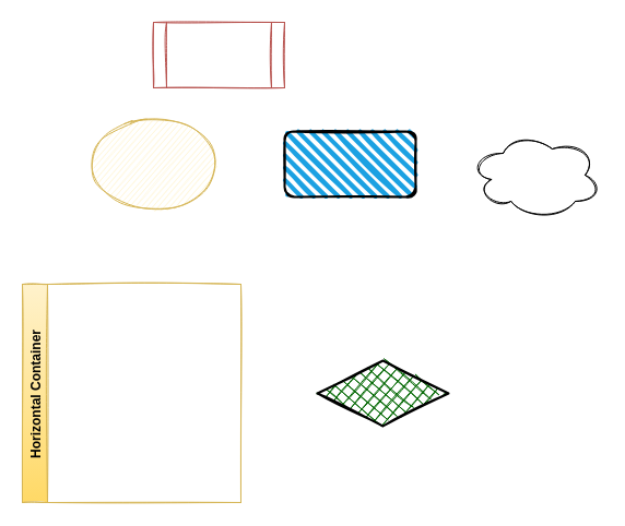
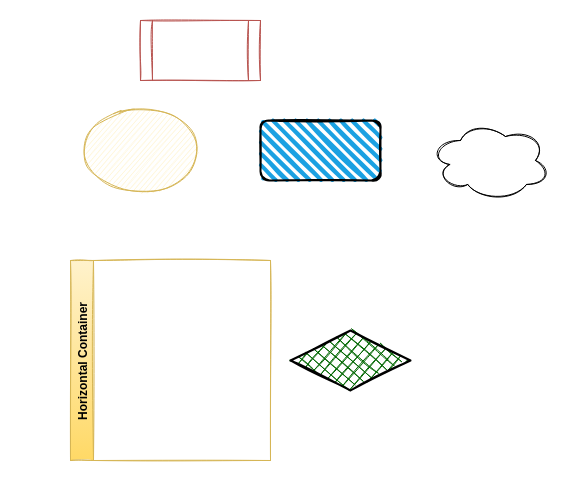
  <mxCell id="0" />
  <mxCell id="1" parent="0" />
  <mxCell id="2" value="" style="ellipse;whiteSpace=wrap;html=1;sketch=1;fillColor=#fff2cc;strokeColor=#d6b656;fillStyle=hachure;" parent="1" vertex="1"><mxGeometry x="80" y="110" width="120" height="80" as="geometry" /></mxCell>
  <mxCell id="3" value="" style="rhombus;whiteSpace=wrap;html=1;strokeWidth=2;fillWeight=-1;hachureGap=8;fillStyle=cross-hatch;fillColor=#006600;sketch=1;" parent="1" vertex="1"><mxGeometry x="290" y="330" width="120" height="60" as="geometry" /></mxCell>
  <mxCell id="4" value="" style="rounded=1;whiteSpace=wrap;html=1;strokeWidth=2;fillWeight=4;hachureGap=8;hachureAngle=45;fillColor=#1ba1e2;sketch=1;" parent="1" vertex="1"><mxGeometry x="260" y="120" width="120" height="60" as="geometry" /></mxCell>
  <mxCell id="5" value="" style="shape=process;whiteSpace=wrap;html=1;backgroundOutline=1;fillColor=default;gradientColor=none;strokeColor=#b85450;sketch=1;fillStyle=auto;" vertex="1" parent="1"><mxGeometry x="140" y="20" width="120" height="60" as="geometry" /></mxCell>
  <mxCell id="6" value="" style="ellipse;shape=cloud;whiteSpace=wrap;html=1;sketch=1;fillStyle=auto;fillColor=default;gradientColor=none;" vertex="1" parent="1"><mxGeometry x="430" y="120" width="120" height="80" as="geometry" /></mxCell>
- <mxCell id="7" value="Horizontal Container" style="swimlane;horizontal=0;sketch=1;fillStyle=auto;fillColor=#fff2cc;gradientColor=#ffd966;shadow=0;strokeColor=#d6b656;" vertex="1" parent="1"><mxGeometry x="20" y="260" width="200" height="200" as="geometry" /></mxCell>
+ <mxCell id="7" value="Horizontal Container" style="swimlane;horizontal=0;sketch=1;fillStyle=auto;fillColor=#fff2cc;gradientColor=#ffd966;shadow=0;strokeColor=#d6b656;" vertex="1" parent="1"><mxGeometry x="70" y="260" width="200" height="200" as="geometry" /></mxCell>
